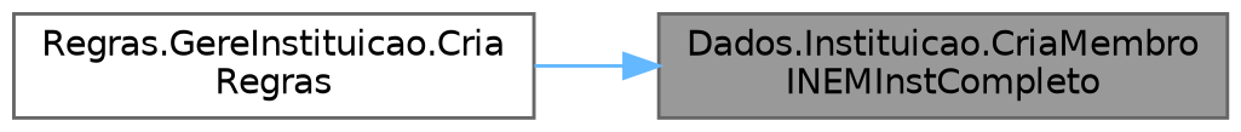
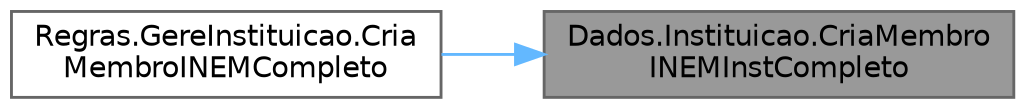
  digraph {
    rankdir=RL
    node [fontname=Helvetica fontsize=10 shape=box style=filled]
    n1 [color=gray40 fillcolor=grey60 fontcolor=black height=0.2 label="Dados.Instituicao.CriaMembro\lINEMInstCompleto" width=0.4]
-   n2 [color=grey40 fillcolor=white height=0.2 label="Regras.GereInstituicao.Cria\lRegras" width=0.4]
+   n2 [color=grey40 fillcolor=white height=0.2 label="Regras.GereInstituicao.Cria\lMembroINEMCompleto" width=0.4]
    n1 -> n2 [color=steelblue1 dir=back fontname=Helvetica fontsize=10 labelfontname=Helvetica labelfontsize=10 style=solid]
  }
